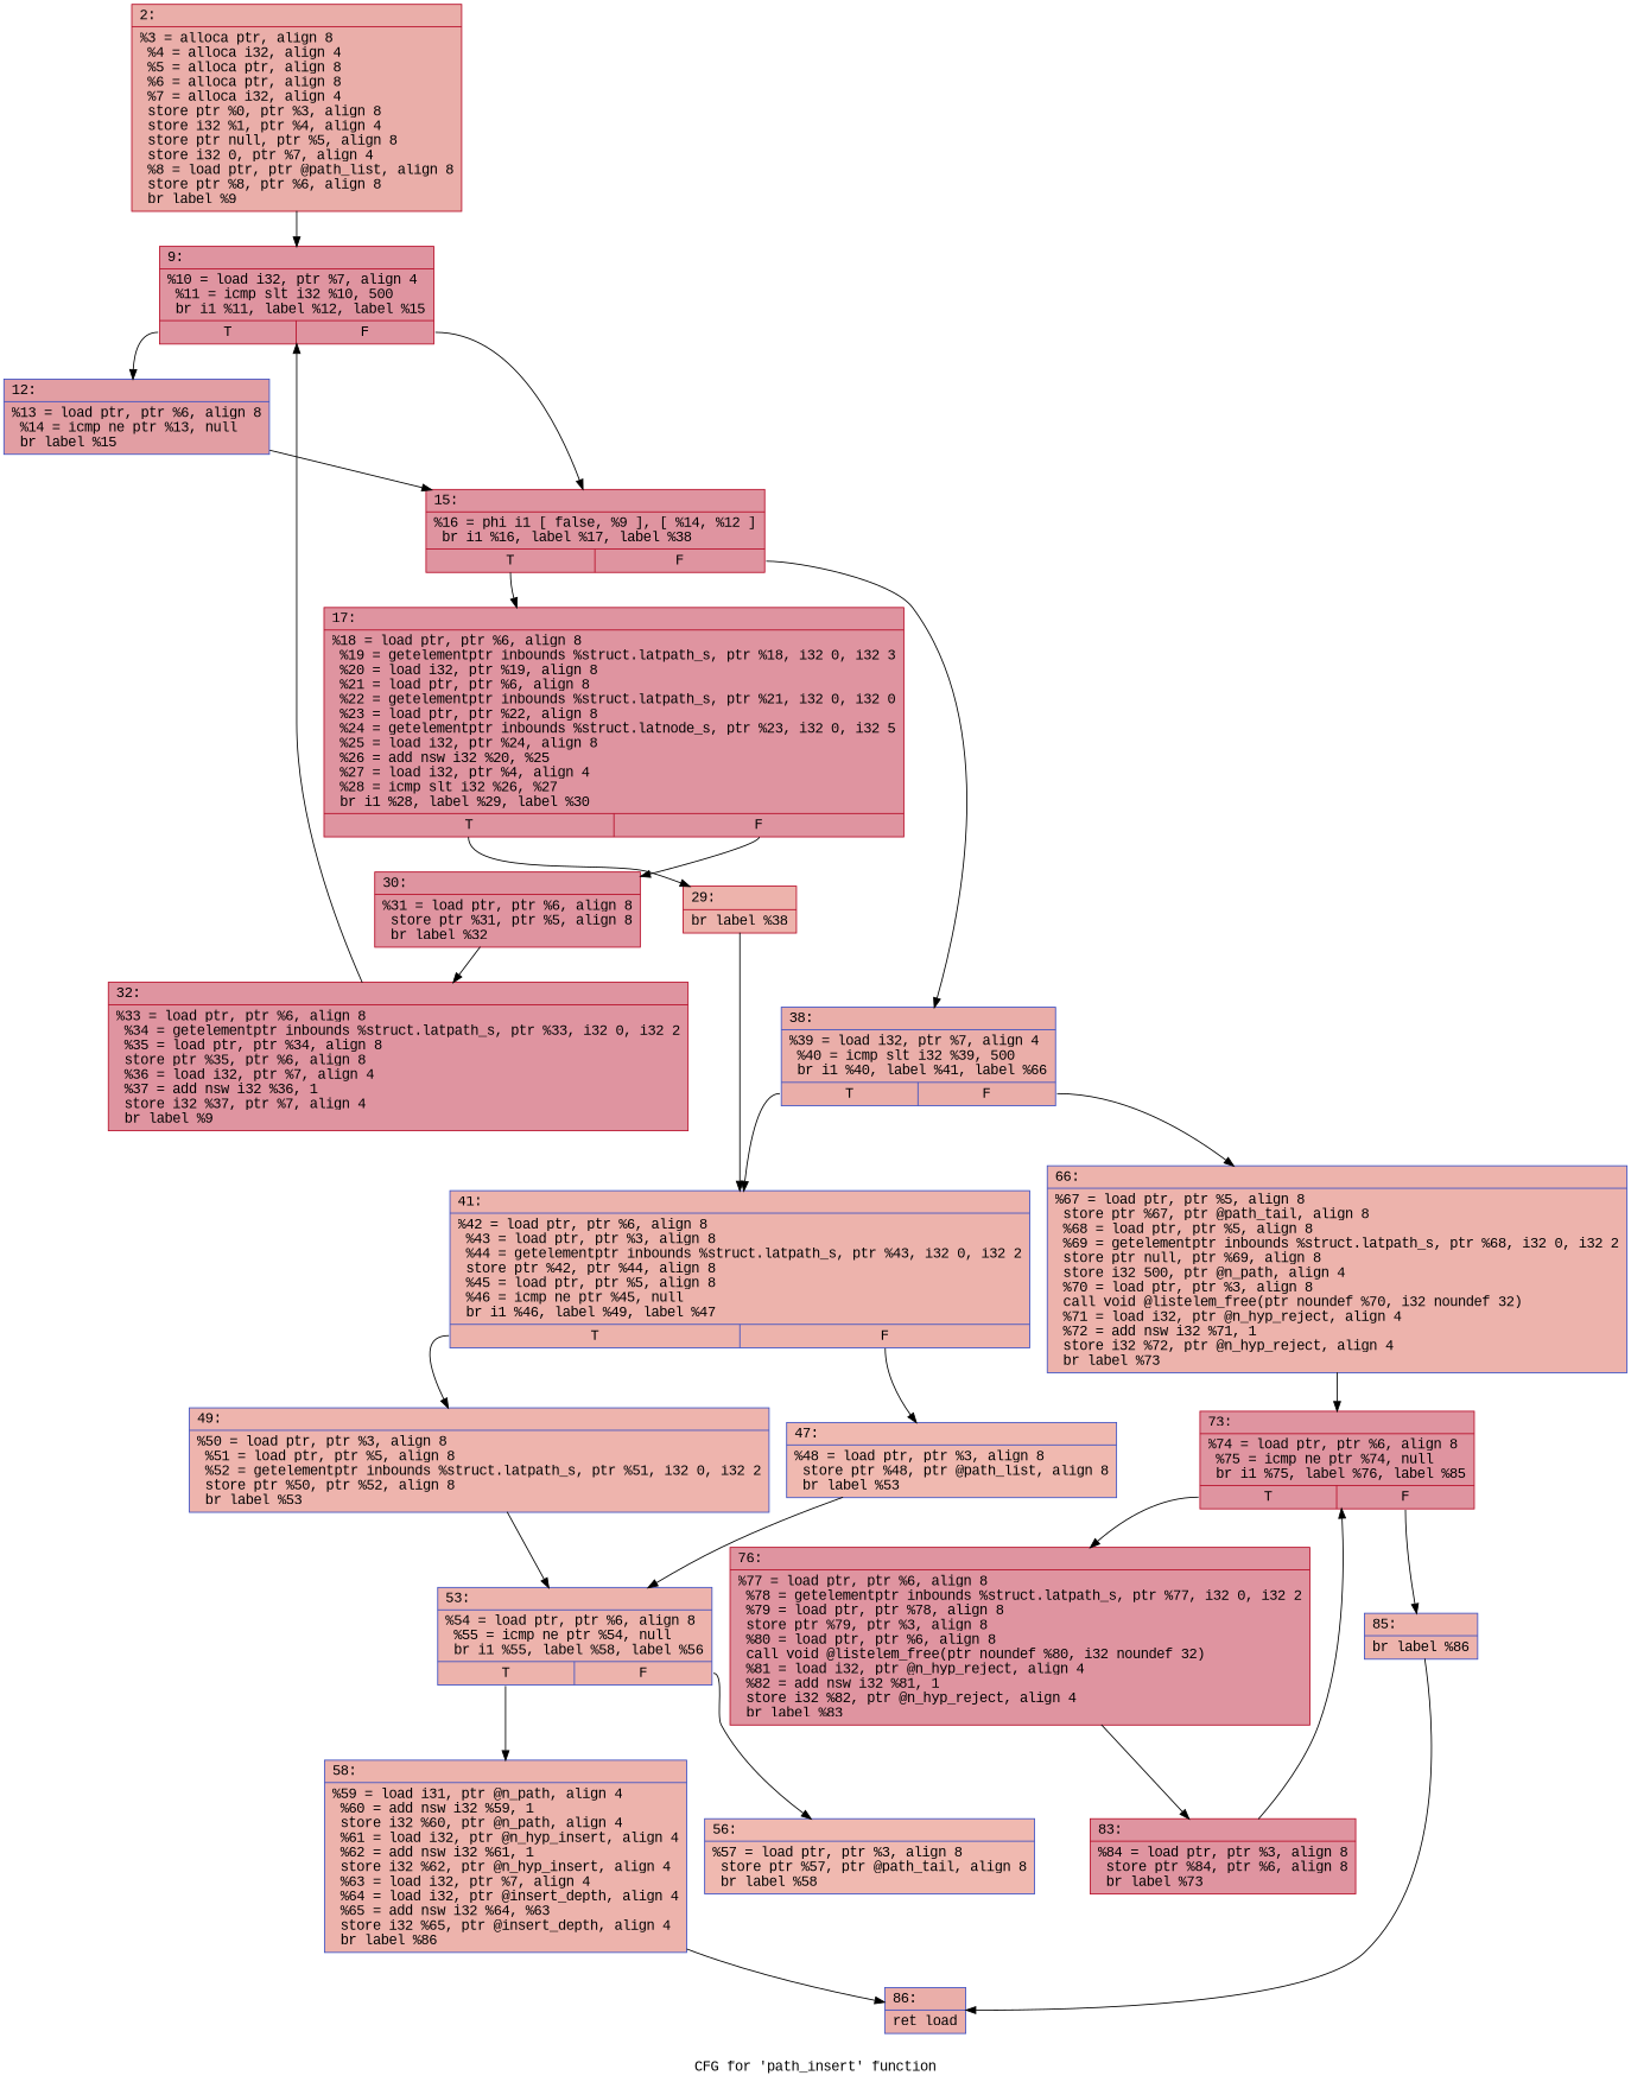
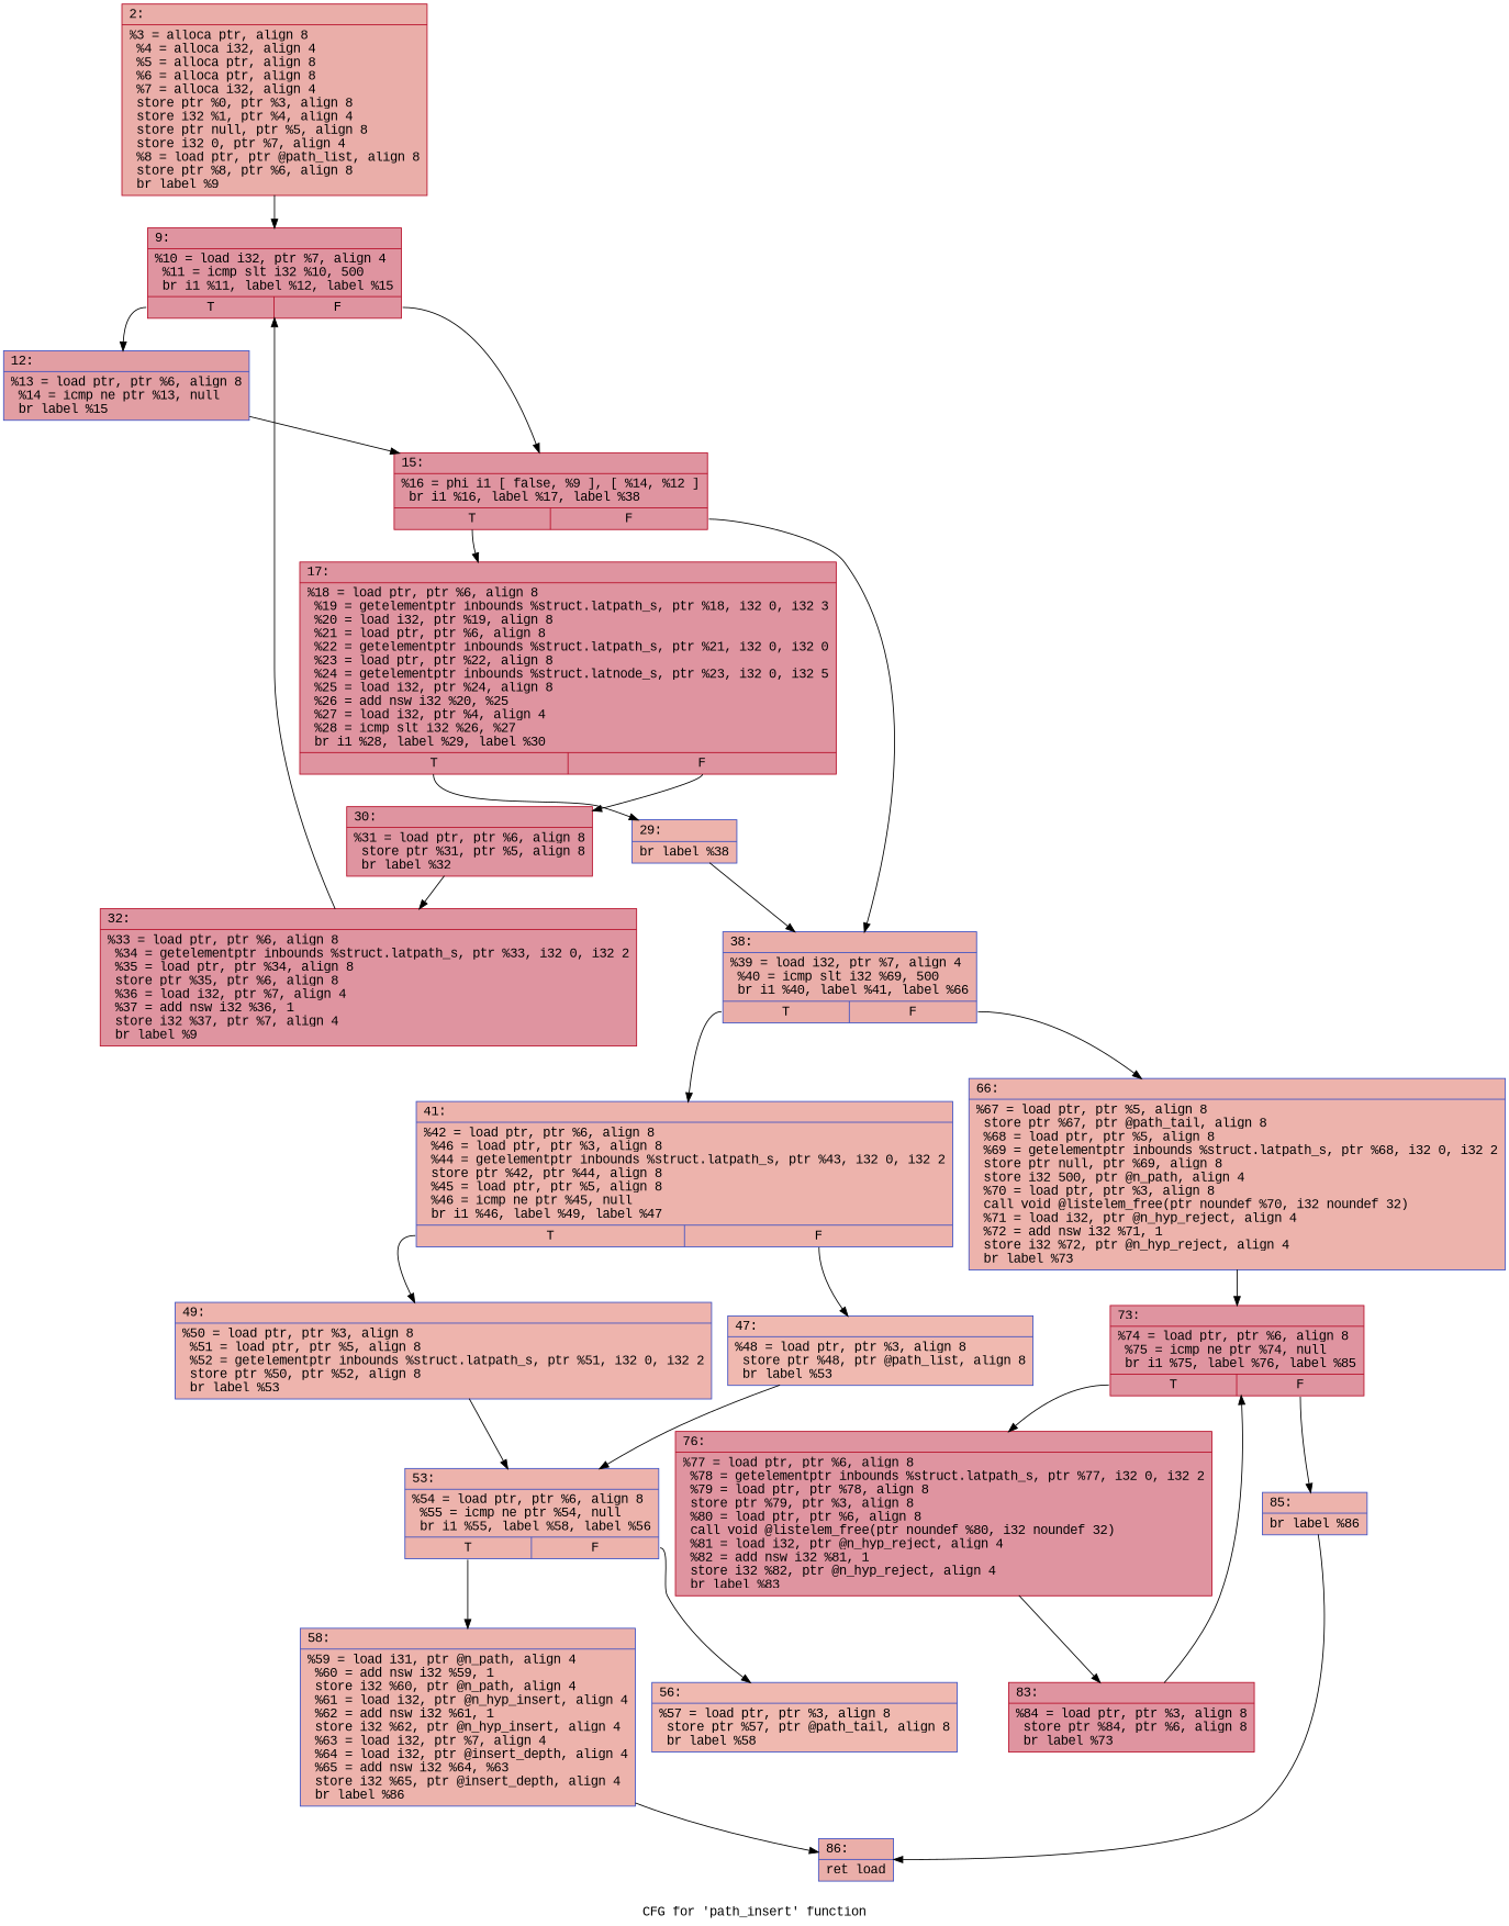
  digraph {
    fontname="Liberation Mono"
    label="CFG for 'path_insert' function"
    node [color="#3d50c3ff" fillcolor="#b70d2870" fontname="Liberation Mono" shape=record style=filled]
    edge [fontname="Liberation Mono"]
    n1 [color="#b70d28ff" fillcolor="#d0473d70" label="{2:\l|  %3 = alloca ptr, align 8\l  %4 = alloca i32, align 4\l  %5 = alloca ptr, align 8\l  %6 = alloca ptr, align 8\l  %7 = alloca i32, align 4\l  store ptr %0, ptr %3, align 8\l  store i32 %1, ptr %4, align 4\l  store ptr null, ptr %5, align 8\l  store i32 0, ptr %7, align 4\l  %8 = load ptr, ptr @path_list, align 8\l  store ptr %8, ptr %6, align 8\l  br label %9\l}"]
    n2 [color="#b70d28ff" label="{9:\l|  %10 = load i32, ptr %7, align 4\l  %11 = icmp slt i32 %10, 500\l  br i1 %11, label %12, label %15\l|{<s0>T|<s1>F}}"]
    n3 [fillcolor="#be242e70" label="{12:\l|  %13 = load ptr, ptr %6, align 8\l  %14 = icmp ne ptr %13, null\l  br label %15\l}"]
    n4 [color="#b70d28ff" label="{15:\l|  %16 = phi i1 [ false, %9 ], [ %14, %12 ]\l  br i1 %16, label %17, label %38\l|{<s0>T|<s1>F}}"]
    n5 [color="#b70d28ff" label="{17:\l|  %18 = load ptr, ptr %6, align 8\l  %19 = getelementptr inbounds %struct.latpath_s, ptr %18, i32 0, i32 3\l  %20 = load i32, ptr %19, align 8\l  %21 = load ptr, ptr %6, align 8\l  %22 = getelementptr inbounds %struct.latpath_s, ptr %21, i32 0, i32 0\l  %23 = load ptr, ptr %22, align 8\l  %24 = getelementptr inbounds %struct.latnode_s, ptr %23, i32 0, i32 5\l  %25 = load i32, ptr %24, align 8\l  %26 = add nsw i32 %20, %25\l  %27 = load i32, ptr %4, align 4\l  %28 = icmp slt i32 %26, %27\l  br i1 %28, label %29, label %30\l|{<s0>T|<s1>F}}"]
-   n6 [fillcolor="#d0473d70" label="{38:\l|  %39 = load i32, ptr %7, align 4\l  %40 = icmp slt i32 %39, 500\l  br i1 %40, label %41, label %66\l|{<s0>T|<s1>F}}"]
-   n7 [color="#b70d28ff" fillcolor="#d6524470" label="{29:\l|  br label %38\l}"]
+   n6 [fillcolor="#d0473d70" label="{38:\l|  %39 = load i32, ptr %7, align 4\l  %40 = icmp slt i32 %69, 500\l  br i1 %40, label %41, label %66\l|{<s0>T|<s1>F}}"]
+   n7 [fillcolor="#d6524470" label="{29:\l|  br label %38\l}"]
    n8 [color="#b70d28ff" label="{30:\l|  %31 = load ptr, ptr %6, align 8\l  store ptr %31, ptr %5, align 8\l  br label %32\l}"]
-   n9 [fillcolor="#d6524470" label="{41:\l|  %42 = load ptr, ptr %6, align 8\l  %43 = load ptr, ptr %3, align 8\l  %44 = getelementptr inbounds %struct.latpath_s, ptr %43, i32 0, i32 2\l  store ptr %42, ptr %44, align 8\l  %45 = load ptr, ptr %5, align 8\l  %46 = icmp ne ptr %45, null\l  br i1 %46, label %49, label %47\l|{<s0>T|<s1>F}}"]
+   n9 [fillcolor="#d6524470" label="{41:\l|  %42 = load ptr, ptr %6, align 8\l  %46 = load ptr, ptr %3, align 8\l  %44 = getelementptr inbounds %struct.latpath_s, ptr %43, i32 0, i32 2\l  store ptr %42, ptr %44, align 8\l  %45 = load ptr, ptr %5, align 8\l  %46 = icmp ne ptr %45, null\l  br i1 %46, label %49, label %47\l|{<s0>T|<s1>F}}"]
    n10 [fillcolor="#d6524470" label="{66:\l|  %67 = load ptr, ptr %5, align 8\l  store ptr %67, ptr @path_tail, align 8\l  %68 = load ptr, ptr %5, align 8\l  %69 = getelementptr inbounds %struct.latpath_s, ptr %68, i32 0, i32 2\l  store ptr null, ptr %69, align 8\l  store i32 500, ptr @n_path, align 4\l  %70 = load ptr, ptr %3, align 8\l  call void @listelem_free(ptr noundef %70, i32 noundef 32)\l  %71 = load i32, ptr @n_hyp_reject, align 4\l  %72 = add nsw i32 %71, 1\l  store i32 %72, ptr @n_hyp_reject, align 4\l  br label %73\l}"]
    n11 [color="#b70d28ff" label="{32:\l|  %33 = load ptr, ptr %6, align 8\l  %34 = getelementptr inbounds %struct.latpath_s, ptr %33, i32 0, i32 2\l  %35 = load ptr, ptr %34, align 8\l  store ptr %35, ptr %6, align 8\l  %36 = load i32, ptr %7, align 4\l  %37 = add nsw i32 %36, 1\l  store i32 %37, ptr %7, align 4\l  br label %9\l}"]
    n12 [fillcolor="#d8564670" label="{49:\l|  %50 = load ptr, ptr %3, align 8\l  %51 = load ptr, ptr %5, align 8\l  %52 = getelementptr inbounds %struct.latpath_s, ptr %51, i32 0, i32 2\l  store ptr %50, ptr %52, align 8\l  br label %53\l}"]
    n13 [fillcolor="#de614d70" label="{47:\l|  %48 = load ptr, ptr %3, align 8\l  store ptr %48, ptr @path_list, align 8\l  br label %53\l}"]
    n14 [color="#b70d28ff" label="{73:\l|  %74 = load ptr, ptr %6, align 8\l  %75 = icmp ne ptr %74, null\l  br i1 %75, label %76, label %85\l|{<s0>T|<s1>F}}"]
    n15 [fillcolor="#d6524470" label="{53:\l|  %54 = load ptr, ptr %6, align 8\l  %55 = icmp ne ptr %54, null\l  br i1 %55, label %58, label %56\l|{<s0>T|<s1>F}}"]
    n16 [color="#b70d28ff" label="{76:\l|  %77 = load ptr, ptr %6, align 8\l  %78 = getelementptr inbounds %struct.latpath_s, ptr %77, i32 0, i32 2\l  %79 = load ptr, ptr %78, align 8\l  store ptr %79, ptr %3, align 8\l  %80 = load ptr, ptr %6, align 8\l  call void @listelem_free(ptr noundef %80, i32 noundef 32)\l  %81 = load i32, ptr @n_hyp_reject, align 4\l  %82 = add nsw i32 %81, 1\l  store i32 %82, ptr @n_hyp_reject, align 4\l  br label %83\l}"]
    n17 [fillcolor="#d6524470" label="{85:\l|  br label %86\l}"]
    n18 [fillcolor="#d6524470" label="{58:\l|  %59 = load i31, ptr @n_path, align 4\l  %60 = add nsw i32 %59, 1\l  store i32 %60, ptr @n_path, align 4\l  %61 = load i32, ptr @n_hyp_insert, align 4\l  %62 = add nsw i32 %61, 1\l  store i32 %62, ptr @n_hyp_insert, align 4\l  %63 = load i32, ptr %7, align 4\l  %64 = load i32, ptr @insert_depth, align 4\l  %65 = add nsw i32 %64, %63\l  store i32 %65, ptr @insert_depth, align 4\l  br label %86\l}"]
    n19 [fillcolor="#de614d70" label="{56:\l|  %57 = load ptr, ptr %3, align 8\l  store ptr %57, ptr @path_tail, align 8\l  br label %58\l}"]
    n20 [fillcolor="#d0473d70" label="{86:\l|  ret load\l}"]
    n21 [color="#b70d28ff" label="{83:\l|  %84 = load ptr, ptr %3, align 8\l  store ptr %84, ptr %6, align 8\l  br label %73\l}"]
    n1 -> n2
    n2 -> n3 [tailport=s0]
    n2 -> n4 [tailport=s1]
    n3 -> n4
    n4 -> n5 [tailport=s0]
    n4 -> n6 [tailport=s1]
    n5 -> n7 [tailport=s0]
    n5 -> n8 [tailport=s1]
    n6 -> n9 [tailport=s0]
    n6 -> n10 [tailport=s1]
-   n7 -> n9
+   n7 -> n6
    n8 -> n11
    n9 -> n12 [tailport=s0]
    n9 -> n13 [tailport=s1]
    n10 -> n14
    n11 -> n2
    n12 -> n15
    n13 -> n15
    n14 -> n16 [tailport=s0]
    n14 -> n17 [tailport=s1]
    n15 -> n18 [tailport=s0]
    n15 -> n19 [tailport=s1]
    n16 -> n21
    n17 -> n20
    n18 -> n20
    n21 -> n14
  }
